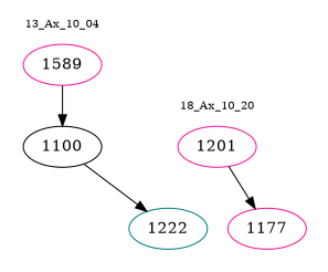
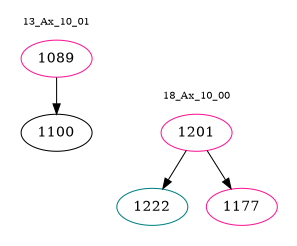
  digraph {
    node [color=deeppink]
    edge [color=black]
-   n1 [label=1589]
+   n1 [label=1089]
    n2 [color=black label=1100]
    n3 [label=1201]
    n4 [label=1177]
    n5 [color=teal label=1222]
    subgraph cluster_1 {
      color=white
      fontsize=10
-     label="13_Ax_10_04"
+     label="13_Ax_10_01"
      n1
      n2
    }
    subgraph cluster_2 {
      color=white
      fontsize=10
-     label="18_Ax_10_20"
+     label="18_Ax_10_00"
      n3
      n4
      n5
    }
    n1 -> n2
    n3 -> n4
-   n2 -> n5
+   n3 -> n5
  }
